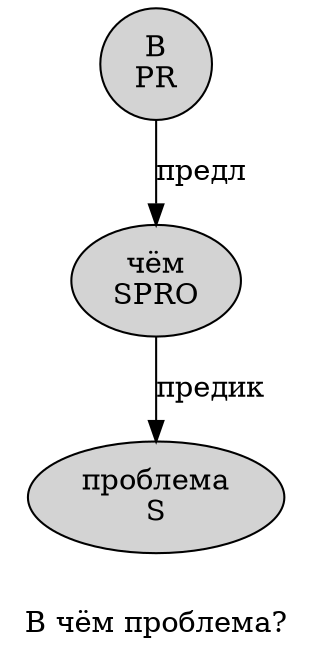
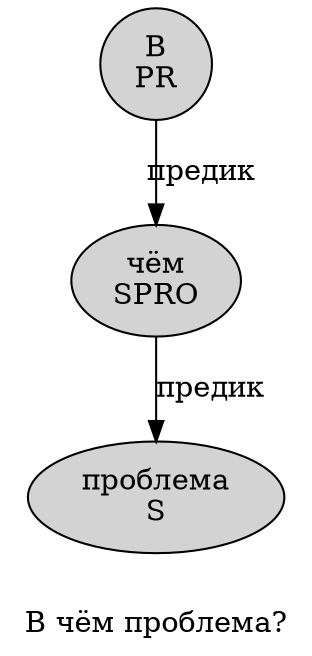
  digraph {
    label="В чём проблема?"
    node [fillcolor=lightgray penwidth=1 shape=ellipse style=filled]
    n1 [label="В\nPR"]
    n2 [label="чём\nSPRO"]
    n3 [label="проблема\nS"]
-   n1 -> n2 [label="предл"]
+   n1 -> n2 [label="предик"]
    n2 -> n3 [label="предик"]
  }
